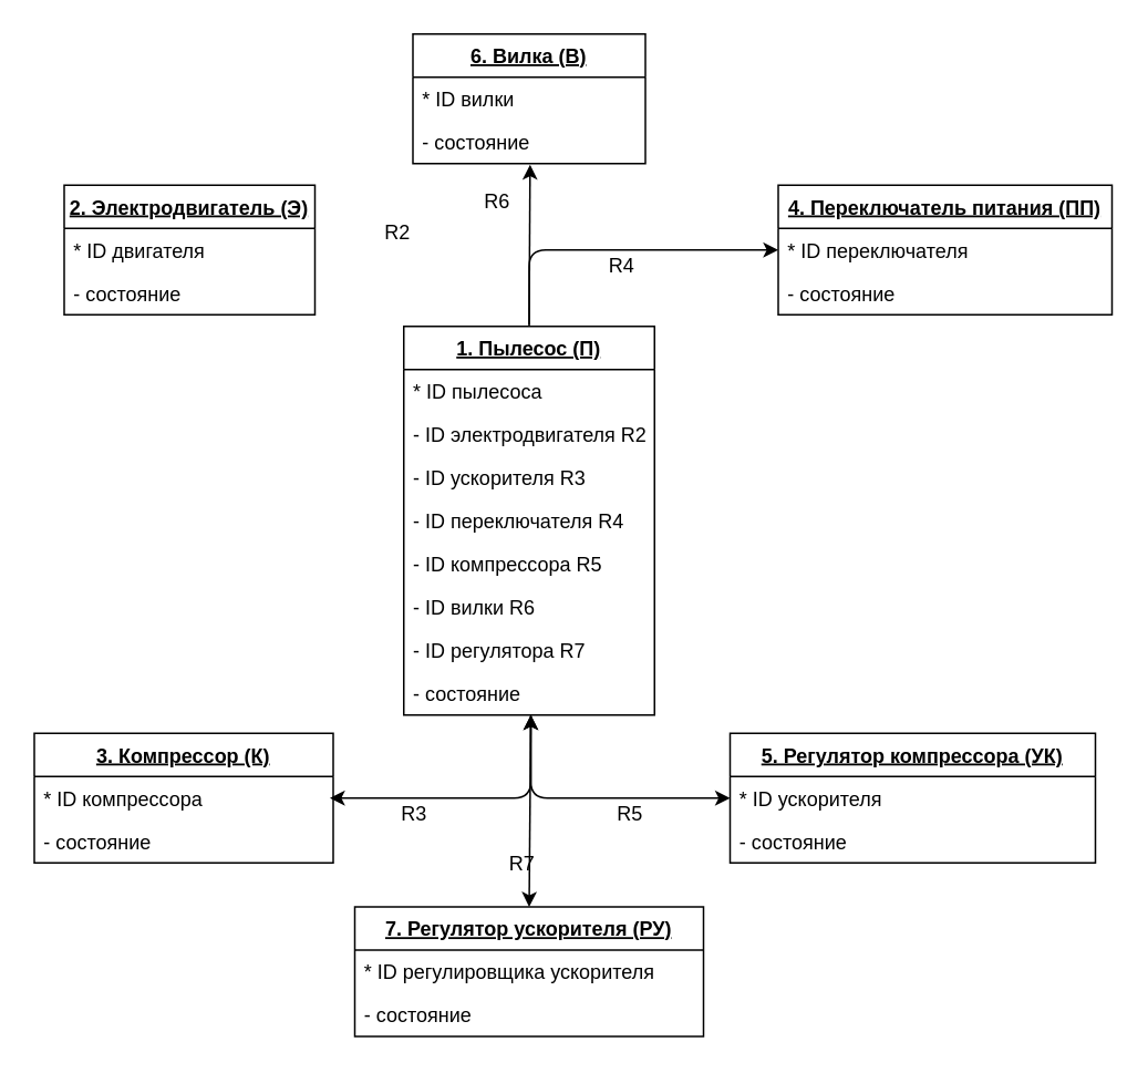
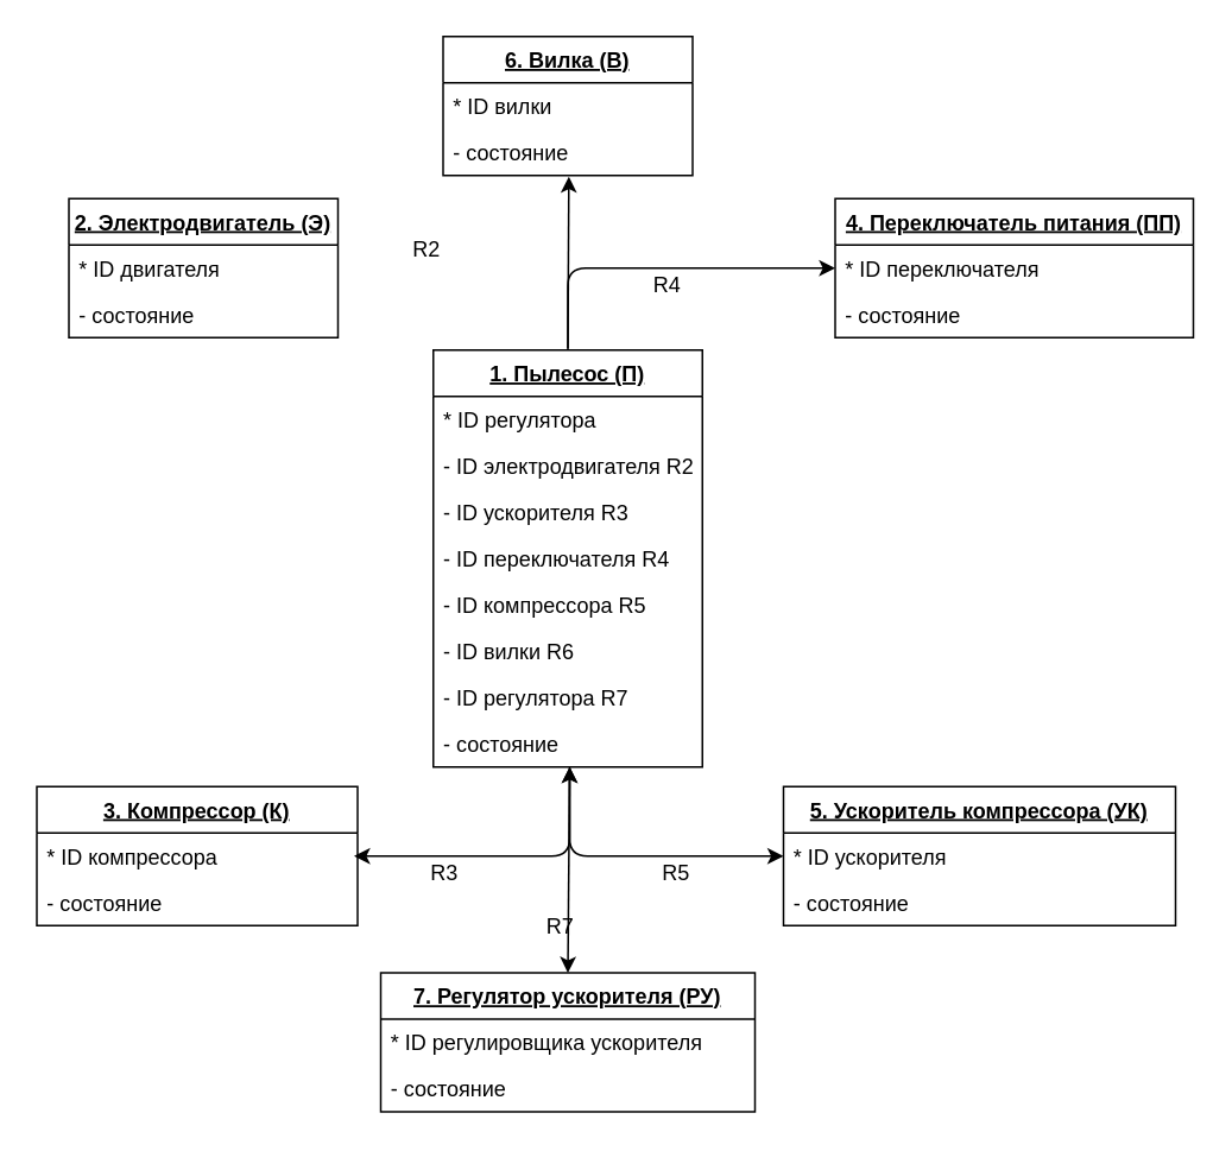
  <mxCell id="0" />
  <mxCell id="1" parent="0" />
  <mxCell id="2" value="1. Пылесос (П)" style="swimlane;fontStyle=5;childLayout=stackLayout;horizontal=1;startSize=26;horizontalStack=0;resizeParent=1;resizeParentMax=0;resizeLast=0;collapsible=1;marginBottom=0;" parent="1" vertex="1"><mxGeometry x="242.5" y="196" width="151" height="234" as="geometry" /></mxCell>
- <mxCell id="3" value="* ID пылесоса" style="text;strokeColor=none;fillColor=none;align=left;verticalAlign=top;spacingLeft=4;spacingRight=4;overflow=hidden;rotatable=0;points=[[0,0.5],[1,0.5]];portConstraint=eastwest;" parent="2" vertex="1"><mxGeometry y="26" width="151" height="26" as="geometry" /></mxCell>
+ <mxCell id="3" value="* ID регулятора" style="text;strokeColor=none;fillColor=none;align=left;verticalAlign=top;spacingLeft=4;spacingRight=4;overflow=hidden;rotatable=0;points=[[0,0.5],[1,0.5]];portConstraint=eastwest;" parent="2" vertex="1"><mxGeometry y="26" width="151" height="26" as="geometry" /></mxCell>
  <mxCell id="4" value="- ID электродвигателя R2" style="text;strokeColor=none;fillColor=none;align=left;verticalAlign=top;spacingLeft=4;spacingRight=4;overflow=hidden;rotatable=0;points=[[0,0.5],[1,0.5]];portConstraint=eastwest;" parent="2" vertex="1"><mxGeometry y="52" width="151" height="26" as="geometry" /></mxCell>
  <mxCell id="5" value="- ID ускорителя R3" style="text;strokeColor=none;fillColor=none;align=left;verticalAlign=top;spacingLeft=4;spacingRight=4;overflow=hidden;rotatable=0;points=[[0,0.5],[1,0.5]];portConstraint=eastwest;" parent="2" vertex="1"><mxGeometry y="78" width="151" height="26" as="geometry" /></mxCell>
  <mxCell id="6" value="- ID переключателя R4" style="text;strokeColor=none;fillColor=none;align=left;verticalAlign=top;spacingLeft=4;spacingRight=4;overflow=hidden;rotatable=0;points=[[0,0.5],[1,0.5]];portConstraint=eastwest;" parent="2" vertex="1"><mxGeometry y="104" width="151" height="26" as="geometry" /></mxCell>
  <mxCell id="7" value="- ID компрессора R5" style="text;strokeColor=none;fillColor=none;align=left;verticalAlign=top;spacingLeft=4;spacingRight=4;overflow=hidden;rotatable=0;points=[[0,0.5],[1,0.5]];portConstraint=eastwest;" parent="2" vertex="1"><mxGeometry y="130" width="151" height="26" as="geometry" /></mxCell>
  <mxCell id="8" value="- ID вилки R6" style="text;strokeColor=none;fillColor=none;align=left;verticalAlign=top;spacingLeft=4;spacingRight=4;overflow=hidden;rotatable=0;points=[[0,0.5],[1,0.5]];portConstraint=eastwest;" parent="2" vertex="1"><mxGeometry y="156" width="151" height="26" as="geometry" /></mxCell>
  <mxCell id="9" value="- ID регулятора R7" style="text;strokeColor=none;fillColor=none;align=left;verticalAlign=top;spacingLeft=4;spacingRight=4;overflow=hidden;rotatable=0;points=[[0,0.5],[1,0.5]];portConstraint=eastwest;" parent="2" vertex="1"><mxGeometry y="182" width="151" height="26" as="geometry" /></mxCell>
  <mxCell id="10" value="- состояние" style="text;strokeColor=none;fillColor=none;align=left;verticalAlign=top;spacingLeft=4;spacingRight=4;overflow=hidden;rotatable=0;points=[[0,0.5],[1,0.5]];portConstraint=eastwest;" parent="2" vertex="1"><mxGeometry y="208" width="151" height="26" as="geometry" /></mxCell>
  <mxCell id="11" value="2. Электродвигатель (Э)" style="swimlane;fontStyle=5;childLayout=stackLayout;horizontal=1;startSize=26;horizontalStack=0;resizeParent=1;resizeParentMax=0;resizeLast=0;collapsible=1;marginBottom=0;" parent="1" vertex="1"><mxGeometry x="38" y="111" width="151" height="78" as="geometry" /></mxCell>
  <mxCell id="12" value="* ID двигателя" style="text;strokeColor=none;fillColor=none;align=left;verticalAlign=top;spacingLeft=4;spacingRight=4;overflow=hidden;rotatable=0;points=[[0,0.5],[1,0.5]];portConstraint=eastwest;" parent="11" vertex="1"><mxGeometry y="26" width="151" height="26" as="geometry" /></mxCell>
  <mxCell id="13" value="- состояние" style="text;strokeColor=none;fillColor=none;align=left;verticalAlign=top;spacingLeft=4;spacingRight=4;overflow=hidden;rotatable=0;points=[[0,0.5],[1,0.5]];portConstraint=eastwest;" parent="11" vertex="1"><mxGeometry y="52" width="151" height="26" as="geometry" /></mxCell>
  <mxCell id="14" value="3. Компрессор (К)" style="swimlane;fontStyle=5;childLayout=stackLayout;horizontal=1;startSize=26;horizontalStack=0;resizeParent=1;resizeParentMax=0;resizeLast=0;collapsible=1;marginBottom=0;" parent="1" vertex="1"><mxGeometry x="20" y="441" width="180" height="78" as="geometry" /></mxCell>
  <mxCell id="15" value="* ID компрессора" style="text;strokeColor=none;fillColor=none;align=left;verticalAlign=top;spacingLeft=4;spacingRight=4;overflow=hidden;rotatable=0;points=[[0,0.5],[1,0.5]];portConstraint=eastwest;" parent="14" vertex="1"><mxGeometry y="26" width="180" height="26" as="geometry" /></mxCell>
  <mxCell id="16" value="- состояние" style="text;strokeColor=none;fillColor=none;align=left;verticalAlign=top;spacingLeft=4;spacingRight=4;overflow=hidden;rotatable=0;points=[[0,0.5],[1,0.5]];portConstraint=eastwest;" parent="14" vertex="1"><mxGeometry y="52" width="180" height="26" as="geometry" /></mxCell>
  <mxCell id="17" value="4. Переключатель питания (ПП)" style="swimlane;fontStyle=5;childLayout=stackLayout;horizontal=1;startSize=26;horizontalStack=0;resizeParent=1;resizeParentMax=0;resizeLast=0;collapsible=1;marginBottom=0;" parent="1" vertex="1"><mxGeometry x="468" y="111" width="201" height="78" as="geometry" /></mxCell>
  <mxCell id="18" value="* ID переключателя" style="text;strokeColor=none;fillColor=none;align=left;verticalAlign=top;spacingLeft=4;spacingRight=4;overflow=hidden;rotatable=0;points=[[0,0.5],[1,0.5]];portConstraint=eastwest;" parent="17" vertex="1"><mxGeometry y="26" width="201" height="26" as="geometry" /></mxCell>
  <mxCell id="19" value="- состояние" style="text;strokeColor=none;fillColor=none;align=left;verticalAlign=top;spacingLeft=4;spacingRight=4;overflow=hidden;rotatable=0;points=[[0,0.5],[1,0.5]];portConstraint=eastwest;" parent="17" vertex="1"><mxGeometry y="52" width="201" height="26" as="geometry" /></mxCell>
- <mxCell id="20" value="5. Регулятор компрессора (УК)" style="swimlane;fontStyle=5;childLayout=stackLayout;horizontal=1;startSize=26;horizontalStack=0;resizeParent=1;resizeParentMax=0;resizeLast=0;collapsible=1;marginBottom=0;" parent="1" vertex="1"><mxGeometry x="439" y="441" width="220" height="78" as="geometry" /></mxCell>
+ <mxCell id="20" value="5. Ускоритель компрессора (УК)" style="swimlane;fontStyle=5;childLayout=stackLayout;horizontal=1;startSize=26;horizontalStack=0;resizeParent=1;resizeParentMax=0;resizeLast=0;collapsible=1;marginBottom=0;" parent="1" vertex="1"><mxGeometry x="439" y="441" width="220" height="78" as="geometry" /></mxCell>
  <mxCell id="21" value="* ID ускорителя" style="text;strokeColor=none;fillColor=none;align=left;verticalAlign=top;spacingLeft=4;spacingRight=4;overflow=hidden;rotatable=0;points=[[0,0.5],[1,0.5]];portConstraint=eastwest;" parent="20" vertex="1"><mxGeometry y="26" width="220" height="26" as="geometry" /></mxCell>
  <mxCell id="22" value="- состояние" style="text;strokeColor=none;fillColor=none;align=left;verticalAlign=top;spacingLeft=4;spacingRight=4;overflow=hidden;rotatable=0;points=[[0,0.5],[1,0.5]];portConstraint=eastwest;" parent="20" vertex="1"><mxGeometry y="52" width="220" height="26" as="geometry" /></mxCell>
  <mxCell id="23" value="6. Вилка (В)" style="swimlane;fontStyle=5;childLayout=stackLayout;horizontal=1;startSize=26;horizontalStack=0;resizeParent=1;resizeParentMax=0;resizeLast=0;collapsible=1;marginBottom=0;" parent="1" vertex="1"><mxGeometry x="248" y="20" width="140" height="78" as="geometry" /></mxCell>
  <mxCell id="24" value="* ID вилки" style="text;strokeColor=none;fillColor=none;align=left;verticalAlign=top;spacingLeft=4;spacingRight=4;overflow=hidden;rotatable=0;points=[[0,0.5],[1,0.5]];portConstraint=eastwest;" parent="23" vertex="1"><mxGeometry y="26" width="140" height="26" as="geometry" /></mxCell>
  <mxCell id="25" value="- состояние" style="text;strokeColor=none;fillColor=none;align=left;verticalAlign=top;spacingLeft=4;spacingRight=4;overflow=hidden;rotatable=0;points=[[0,0.5],[1,0.5]];portConstraint=eastwest;" parent="23" vertex="1"><mxGeometry y="52" width="140" height="26" as="geometry" /></mxCell>
- <mxCell id="26" value="R6" style="text;html=1;strokeColor=none;fillColor=none;align=center;verticalAlign=middle;whiteSpace=wrap;rounded=0;" parent="1" vertex="1"><mxGeometry x="279" y="111" width="40" height="20" as="geometry" /></mxCell>
  <mxCell id="27" value="" style="endArrow=classic;startArrow=classic;html=1;exitX=1;exitY=0.5;exitDx=0;exitDy=0;" parent="1" edge="1"><mxGeometry width="50" height="50" relative="1" as="geometry"><mxPoint x="198" y="480" as="sourcePoint" /><mxPoint x="319" y="430" as="targetPoint" /><Array as="points"><mxPoint x="319" y="480" /></Array></mxGeometry></mxCell>
  <mxCell id="28" value="" style="endArrow=classic;startArrow=classic;html=1;exitX=0;exitY=0.5;exitDx=0;exitDy=0;" parent="1" source="21" edge="1"><mxGeometry width="50" height="50" relative="1" as="geometry"><mxPoint x="269" y="444" as="sourcePoint" /><mxPoint x="319" y="430" as="targetPoint" /><Array as="points"><mxPoint x="319" y="480" /></Array></mxGeometry></mxCell>
  <mxCell id="29" value="R2" style="text;html=1;strokeColor=none;fillColor=none;align=center;verticalAlign=middle;whiteSpace=wrap;rounded=0;" parent="1" vertex="1"><mxGeometry x="219" y="130" width="40" height="20" as="geometry" /></mxCell>
  <mxCell id="30" value="R4" style="text;html=1;strokeColor=none;fillColor=none;align=center;verticalAlign=middle;whiteSpace=wrap;rounded=0;" parent="1" vertex="1"><mxGeometry x="354" y="150" width="40" height="20" as="geometry" /></mxCell>
  <mxCell id="31" value="R3" style="text;html=1;strokeColor=none;fillColor=none;align=center;verticalAlign=middle;whiteSpace=wrap;rounded=0;" parent="1" vertex="1"><mxGeometry x="229" y="480" width="40" height="20" as="geometry" /></mxCell>
  <mxCell id="32" value="R5" style="text;html=1;strokeColor=none;fillColor=none;align=center;verticalAlign=middle;whiteSpace=wrap;rounded=0;" parent="1" vertex="1"><mxGeometry x="359" y="480" width="40" height="20" as="geometry" /></mxCell>
  <mxCell id="33" value="7. Регулятор ускорителя (РУ)" style="swimlane;fontStyle=5;childLayout=stackLayout;horizontal=1;startSize=26;horizontalStack=0;resizeParent=1;resizeParentMax=0;resizeLast=0;collapsible=1;marginBottom=0;" parent="1" vertex="1"><mxGeometry x="213" y="545.5" width="210" height="78" as="geometry" /></mxCell>
  <mxCell id="34" value="* ID регулировщика ускорителя" style="text;strokeColor=none;fillColor=none;align=left;verticalAlign=top;spacingLeft=4;spacingRight=4;overflow=hidden;rotatable=0;points=[[0,0.5],[1,0.5]];portConstraint=eastwest;" parent="33" vertex="1"><mxGeometry y="26" width="210" height="26" as="geometry" /></mxCell>
  <mxCell id="35" value="- состояние" style="text;strokeColor=none;fillColor=none;align=left;verticalAlign=top;spacingLeft=4;spacingRight=4;overflow=hidden;rotatable=0;points=[[0,0.5],[1,0.5]];portConstraint=eastwest;" parent="33" vertex="1"><mxGeometry y="52" width="210" height="26" as="geometry" /></mxCell>
  <mxCell id="36" value="" style="endArrow=classic;html=1;exitX=0.5;exitY=0;exitDx=0;exitDy=0;entryX=0.504;entryY=1.023;entryDx=0;entryDy=0;entryPerimeter=0;" parent="1" source="2" target="25" edge="1"><mxGeometry width="50" height="50" relative="1" as="geometry"><mxPoint x="319" y="190" as="sourcePoint" /><mxPoint x="319" y="98" as="targetPoint" /></mxGeometry></mxCell>
  <mxCell id="37" value="" style="endArrow=classic;html=1;entryX=0.5;entryY=0;entryDx=0;entryDy=0;" parent="1" target="33" edge="1"><mxGeometry width="50" height="50" relative="1" as="geometry"><mxPoint x="319" y="430" as="sourcePoint" /><mxPoint x="369" y="480" as="targetPoint" /><Array as="points" /></mxGeometry></mxCell>
  <mxCell id="38" value="R7" style="text;html=1;strokeColor=none;fillColor=none;align=center;verticalAlign=middle;whiteSpace=wrap;rounded=0;" parent="1" vertex="1"><mxGeometry x="294" y="510" width="40" height="20" as="geometry" /></mxCell>
  <mxCell id="39" value="" style="endArrow=classic;html=1;entryX=0;entryY=0.5;entryDx=0;entryDy=0;" parent="1" target="18" edge="1"><mxGeometry width="50" height="50" relative="1" as="geometry"><mxPoint x="318" y="195" as="sourcePoint" /><mxPoint x="467" y="162" as="targetPoint" /><Array as="points"><mxPoint x="318" y="150" /><mxPoint x="369" y="150" /></Array></mxGeometry></mxCell>
